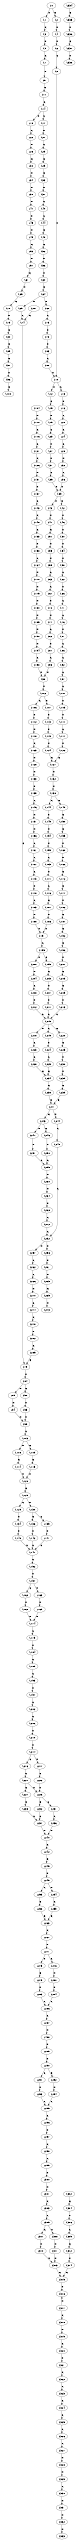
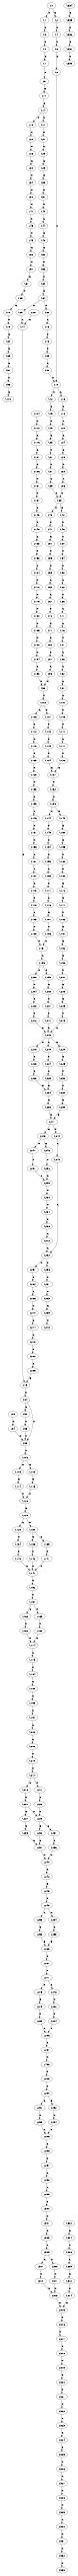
  strict digraph {
    S0
    S1
    S2
    S3
    S4
    S5
    S6
    S7
    S8
    S9
    S10
    S11
    S12
    S13
    S14
    S15
    S16
    S17
    S18
    S19
    S20
    S21
    S22
    S23
    S24
    S25
    S26
    S27
    S28
    S29
    S30
    S31
    S32
    S33
    S34
    S35
    S36
    S37
    S38
    S39
    S40
    S41
    S42
    S43
    S44
    S45
    S46
    S47
    S48
    S49
    S50
    S51
    S52
    S53
    S54
    S55
    S56
    S57
    S58
    S59
    S60
    S61
    S62
    S63
    S64
    S65
    S66
    S67
    S68
    S69
    S70
    S71
    S72
    S73
    S74
    S75
    S76
    S77
    S78
    S79
    S80
    S81
    S82
    S83
    S84
    S85
    S86
    S87
    S88
    S89
    S90
    S91
    S92
    S93
    S94
    S95
    S96
    S97
    S98
    S99
    S100
    S101
    S102
    S103
    S105
    S106
    S107
    S108
    S109
    S104
    S110
    S111
    S112
    S113
    S114
    S115
    S116
    S117
    S118
    S119
    S120
    S121
    S122
    S123
    S124
    S125
    S126
    S127
    S128
    S129
    S130
    S131
    S132
    S133
    S134
    S135
    S136
    S137
    S138
    S139
    S140
    S141
    S142
    S143
    S144
    S145
    S146
    S147
    S148
    S149
    S150
    S151
    S152
    S153
    S154
    S155
    S156
    S157
    S158
    S159
    S160
    S161
    S162
    S163
    S164
    S165
    S166
    S167
    S168
    S169
    S170
    S171
    S172
    S173
    S174
    S175
    S176
    S177
    S178
    S179
    S180
    S181
    S182
    S183
    S184
    S185
    S186
    S187
    S188
    S189
    S190
    S191
    S192
    S193
    S194
    S195
    S196
    S197
    S198
    S199
    S200
    S201
    S202
    S203
    S204
    S205
    S206
    S207
    S208
    S209
    S210
    S211
    S212
    S213
    S214
    S215
    S216
    S217
    S218
    S219
    S220
    S221
    S222
    S223
    S224
    S225
    S226
    S227
    S228
    S229
    S230
    S231
    S232
    S233
    S234
    S235
    S236
    S237
    S238
    S239
    S240
    S241
    S242
    S243
    S244
    S245
    S246
    S247
    S248
    S249
    S250
    S251
    S252
    S253
    S254
    S255
    S256
    S257
    S258
    S259
    S260
    S261
    S262
    S263
    S264
    S265
    S266
    S267
    S268
    S269
    S270
    S271
    S272
    S273
    S274
    S275
    S276
    S278
    S279
    S280
    S282
    S283
    S284
    S281
    S285
    S286
    S287
    n288 [label=S488]
    S289
    S290
    S291
    S292
    S293
    S294
    S295
    S296
    S297
    S298
    S299
    S300
    S301
    S303
    S302
    S304
    S305
    S306
    S307
    S308
    S309
    S310
    S311
    S312
    S313
    S314
    S315
    S316
    S317
    S318
    S319
    S320
    S321
    S322
    S323
    S324
    S325
    S326
    S327
    S328
    S329
    S330
    S331
    S332
    S333
    S334
    S335
    S336
    S337
    S338
    S0 -> S1 [label=T]
    S0 -> S2 [label=G]
    S1 -> S3 [label=G]
    S2 -> S4 [label=A]
    S3 -> S5 [label=T]
    S4 -> S6 [label=A]
    S5 -> S7 [label=G]
    S6 -> S8 [label=C]
    S7 -> S9 [label=T]
    S8 -> S10 [label=T]
    S9 -> S11 [label=G]
    S10 -> S12 [label=T]
    S10 -> S13 [label=C]
    S11 -> S14 [label=C]
    S12 -> S15 [label=G]
    S13 -> S16 [label=T]
    S14 -> S17 [label=C]
    S14 -> S18 [label=T]
    S15 -> S19 [label=T]
    S16 -> S20 [label=C]
    S17 -> S21 [label=T]
    S18 -> S22 [label=C]
    S19 -> S23 [label=C]
    S20 -> S24 [label=C]
    S21 -> S25 [label=C]
    S22 -> S26 [label=A]
    S23 -> S27 [label=T]
    S24 -> S28 [label=C]
    S25 -> S29 [label=G]
    S26 -> S30 [label=G]
    S27 -> S31 [label=T]
    S28 -> S32 [label=A]
    S29 -> S33 [label=G]
    S30 -> S34 [label=A]
    S31 -> S35 [label=C]
    S32 -> S36 [label=C]
    S33 -> S37 [label=A]
    S34 -> S38 [label=A]
    S35 -> S39 [label=T]
    S36 -> S39 [label=T]
    S37 -> S40 [label=C]
    S38 -> S41 [label=A]
    S39 -> S42 [label=G]
    S39 -> S43 [label=A]
    S40 -> S44 [label=C]
    S41 -> S45 [label=T]
    S42 -> S46 [label=T]
    S43 -> S47 [label=A]
    S44 -> S48 [label=G]
    S45 -> S49 [label=A]
    S46 -> S50 [label=T]
    S47 -> S51 [label=G]
    S48 -> S52 [label=G]
    S49 -> S53 [label=G]
    S50 -> S54 [label=T]
    S51 -> S55 [label=A]
    S52 -> S56 [label=T]
    S53 -> S57 [label=A]
    S54 -> S58 [label=T]
    S55 -> S59 [label=A]
    S56 -> S60 [label=A]
    S57 -> S61 [label=G]
    S58 -> S62 [label=C]
    S59 -> S63 [label=C]
    S60 -> S64 [label=G]
    S61 -> S65 [label=A]
    S62 -> S66 [label=T]
    S63 -> S67 [label=C]
    S64 -> S68 [label=A]
    S64 -> S69 [label=A]
    S65 -> S70 [label=G]
    S66 -> S71 [label=C]
    S67 -> S72 [label=T]
    S68 -> S73 [label=C]
    S69 -> S74 [label=G]
    S70 -> S75 [label=A]
    S71 -> S76 [label=C]
    S72 -> S77 [label=A]
    S73 -> S78 [label=T]
    S74 -> S79 [label=G]
    S75 -> S80 [label=G]
    S76 -> S81 [label=T]
    S77 -> S82 [label=C]
    S78 -> S83 [label=T]
    S79 -> S84 [label=T]
    S80 -> S85 [label=G]
    S81 -> S86 [label=C]
    S82 -> S87 [label=T]
    S83 -> S88 [label=C]
-   S84 -> S89 [label=A]
+   S84 -> S99 [label=A]
    S84 -> S90 [label=G]
    S85 -> S91 [label=G]
    S86 -> S92 [label=C]
    S87 -> S93 [label=C]
    S88 -> S10 [label=T]
    S89 -> S94 [label=A]
    S90 -> S95 [label=A]
    S91 -> S96 [label=A]
    S92 -> S97 [label=C]
    S93 -> S98 [label=A]
    S94 -> S99 [label=A]
    S95 -> S99 [label=A]
    S96 -> S100 [label=G]
    S97 -> S101 [label=C]
    S98 -> S102 [label=T]
    S99 -> S103 [label=C]
    S101 -> S105 [label=T]
    S102 -> S106 [label=C]
    S102 -> S107 [label=T]
    S103 -> S108 [label=A]
    S103 -> S109 [label=G]
    S105 -> S111 [label=A]
    S106 -> S112 [label=T]
    S107 -> S113 [label=T]
    S108 -> S114 [label=G]
    S109 -> S115 [label=G]
    S104 -> S110 [label=A]
    S110 -> S116 [label=G]
    S111 -> S117 [label=C]
    S112 -> S118 [label=A]
    S113 -> S119 [label=T]
    S114 -> S120 [label=A]
    S115 -> S120 [label=A]
    S116 -> S121 [label=C]
    S117 -> S122 [label=A]
    S118 -> S123 [label=G]
    S119 -> S124 [label=A]
    S120 -> S125 [label=G]
    S121 -> S126 [label=G]
    S122 -> S127 [label=G]
    S123 -> S128 [label=A]
    S124 -> S127 [label=G]
    S125 -> S129 [label=C]
    S125 -> S130 [label=T]
    S126 -> S131 [label=A]
    S127 -> S132 [label=A]
    S128 -> S133 [label=A]
    S129 -> S134 [label=A]
    S130 -> S135 [label=C]
    S130 -> S136 [label=G]
    S131 -> S137 [label=T]
    S132 -> S138 [label=A]
    S133 -> S139 [label=T]
    S134 -> S140 [label=T]
    S135 -> S141 [label=T]
    S136 -> S142 [label=T]
    S137 -> S143 [label=C]
    S138 -> S144 [label=C]
    S138 -> S145 [label=G]
    S139 -> S146 [label=G]
    S140 -> S147 [label=C]
    S141 -> S147 [label=C]
    S142 -> S147 [label=C]
    S143 -> S148 [label=G]
    S144 -> S149 [label=T]
    S145 -> S150 [label=G]
    S146 -> S151 [label=A]
    S147 -> S152 [label=C]
    S148 -> S153 [label=G]
    S149 -> S154 [label=A]
    S150 -> S155 [label=G]
    S151 -> S156 [label=A]
    S152 -> S157 [label=T]
    S153 -> S158 [label=T]
    S154 -> S159 [label=A]
    S155 -> S160 [label=A]
    S156 -> S161 [label=C]
    S157 -> S162 [label=C]
    S157 -> S163 [label=T]
    S158 -> S164 [label=C]
    S159 -> S165 [label=C]
    S160 -> S166 [label=A]
    S161 -> S167 [label=C]
    S162 -> S168 [label=A]
    S163 -> S169 [label=A]
    S164 -> S170 [label=A]
    S165 -> S171 [label=A]
    S166 -> S172 [label=G]
    S167 -> S173 [label=C]
    S168 -> S174 [label=T]
    S169 -> S174 [label=T]
    S170 -> S175 [label=A]
    S171 -> S176 [label=C]
    S172 -> S177 [label=G]
    S173 -> S178 [label=T]
    S174 -> S179 [label=C]
    S175 -> S180 [label=A]
    S176 -> S181 [label=G]
    S177 -> S182 [label=A]
    S178 -> S183 [label=C]
    S179 -> S184 [label=T]
    S180 -> S185 [label=A]
    S181 -> S186 [label=A]
    S182 -> S187 [label=G]
    S183 -> S188 [label=A]
    S184 -> S189 [label=C]
    S185 -> S190 [label=A]
    S186 -> S191 [label=A]
    S187 -> S192 [label=G]
    S188 -> S191 [label=A]
    S189 -> S193 [label=C]
    S190 -> S194 [label=A]
    S191 -> S195 [label=C]
    S192 -> S196 [label=G]
    S193 -> S197 [label=T]
    S194 -> S198 [label=C]
    S195 -> S199 [label=G]
    S195 -> S200 [label=A]
    S196 -> S201 [label=A]
    S197 -> S202 [label=C]
    S198 -> S98 [label=A]
    S199 -> S203 [label=G]
    S200 -> S204 [label=A]
    S201 -> S205 [label=G]
    S202 -> S206 [label=C]
    S203 -> S207 [label=A]
    S204 -> S208 [label=C]
    S205 -> S209 [label=G]
    S206 -> S210 [label=T]
    S207 -> S211 [label=T]
    S208 -> S212 [label=T]
    S209 -> S213 [label=T]
    S210 -> S214 [label=T]
    S211 -> S215 [label=C]
    S212 -> S215 [label=C]
    S213 -> S215 [label=C]
    S214 -> S216 [label=C]
    S214 -> S217 [label=T]
    S215 -> S218 [label=A]
    S215 -> S219 [label=C]
    S215 -> S220 [label=G]
    S216 -> S221 [label=C]
    S217 -> S222 [label=C]
    S218 -> S223 [label=C]
    S219 -> S224 [label=T]
    S220 -> S225 [label=G]
    S221 -> S226 [label=A]
    S221 -> S227 [label=G]
    S222 -> S226 [label=A]
    S223 -> S228 [label=C]
    S224 -> S229 [label=C]
    S225 -> S230 [label=T]
    S226 -> S231 [label=C]
    S226 -> S232 [label=G]
    S227 -> S233 [label=G]
    S228 -> S234 [label=G]
    S229 -> S234 [label=G]
    S230 -> S235 [label=A]
    S231 -> S236 [label=C]
    S232 -> S237 [label=C]
    S233 -> S237 [label=C]
    S234 -> S238 [label=G]
    S235 -> S239 [label=G]
    S236 -> S240 [label=A]
    S237 -> S240 [label=A]
    S238 -> S241 [label=G]
    S239 -> S241 [label=G]
    S240 -> S242 [label=G]
    S241 -> S243 [label=G]
    S241 -> S244 [label=A]
    S242 -> S245 [label=G]
    S243 -> S246 [label=G]
    S243 -> S247 [label=T]
    S244 -> S248 [label=C]
    S245 -> S249 [label=T]
    S246 -> S250 [label=T]
    S247 -> S251 [label=T]
    S248 -> S252 [label=C]
    S249 -> S253 [label=G]
    S249 -> S254 [label=A]
    S250 -> S255 [label=C]
    S251 -> S255 [label=C]
    S252 -> S256 [label=T]
    S252 -> S257 [label=A]
    S253 -> S258 [label=G]
    S254 -> S259 [label=G]
    S255 -> S260 [label=A]
    S256 -> S261 [label=T]
    S257 -> S262 [label=C]
    S258 -> S263 [label=G]
    S259 -> S263 [label=G]
    S260 -> S264 [label=A]
    S261 -> S265 [label=A]
    S262 -> S266 [label=C]
    S263 -> S267 [label=G]
    S264 -> S268 [label=T]
    S265 -> S269 [label=G]
    S266 -> S270 [label=A]
    S267 -> S271 [label=T]
    S268 -> S272 [label=C]
    S269 -> S273 [label=A]
    S270 -> S274 [label=C]
    S271 -> S275 [label=T]
    S271 -> S276 [label=C]
    S272 -> S252 [label=C]
    S274 -> S278 [label=G]
    S275 -> S279 [label=G]
    S276 -> S280 [label=A]
    S278 -> S282 [label=T]
    S279 -> S283 [label=T]
    S280 -> S284 [label=T]
    S282 -> S285 [label=G]
    S283 -> S286 [label=C]
    S284 -> S286 [label=C]
    S281 -> S74 [label=G]
    S285 -> S79 [label=G]
    S286 -> S287 [label=C]
    S287 -> n288 [label=A]
    n288 -> S289 [label=T]
    S289 -> S290 [label=T]
    S290 -> S291 [label=C]
    S290 -> S292 [label=G]
    S291 -> S293 [label=A]
    S292 -> S294 [label=A]
    S293 -> S295 [label=C]
    S294 -> S295 [label=C]
    S295 -> S296 [label=C]
    S296 -> S297 [label=T]
    S297 -> S298 [label=G]
    S298 -> S299 [label=G]
    S299 -> S300 [label=T]
    S300 -> S301 [label=A]
    S301 -> S303 [label=G]
    S303 -> S305 [label=C]
    S302 -> S304 [label=G]
    S304 -> S306 [label=T]
    S305 -> S307 [label=C]
    S305 -> S308 [label=T]
    S306 -> S309 [label=C]
    S307 -> S310 [label=A]
    S308 -> S311 [label=A]
    S309 -> S312 [label=G]
    S310 -> S313 [label=A]
    S311 -> S313 [label=A]
    S312 -> S314 [label=A]
    S313 -> S315 [label=G]
    S314 -> S315 [label=G]
    S315 -> S316 [label=T]
-   S317 -> S316 [label=A]
+   S316 -> S317 [label=A]
    S317 -> S318 [label=G]
    S318 -> S319 [label=A]
    S319 -> S320 [label=G]
    S320 -> S321 [label=T]
    S321 -> S322 [label=G]
    S322 -> S323 [label=G]
    S323 -> S324 [label=G]
    S324 -> S325 [label=C]
    S325 -> S326 [label=C]
    S326 -> S327 [label=G]
    S327 -> S328 [label=A]
    S328 -> S329 [label=A]
    S329 -> S330 [label=G]
    S330 -> S331 [label=A]
    S331 -> S332 [label=A]
    S332 -> S333 [label=A]
    S334 -> S335 [label=G]
    S335 -> S336 [label=A]
    S336 -> S337 [label=G]
    S337 -> S338 [label=A]
  }
